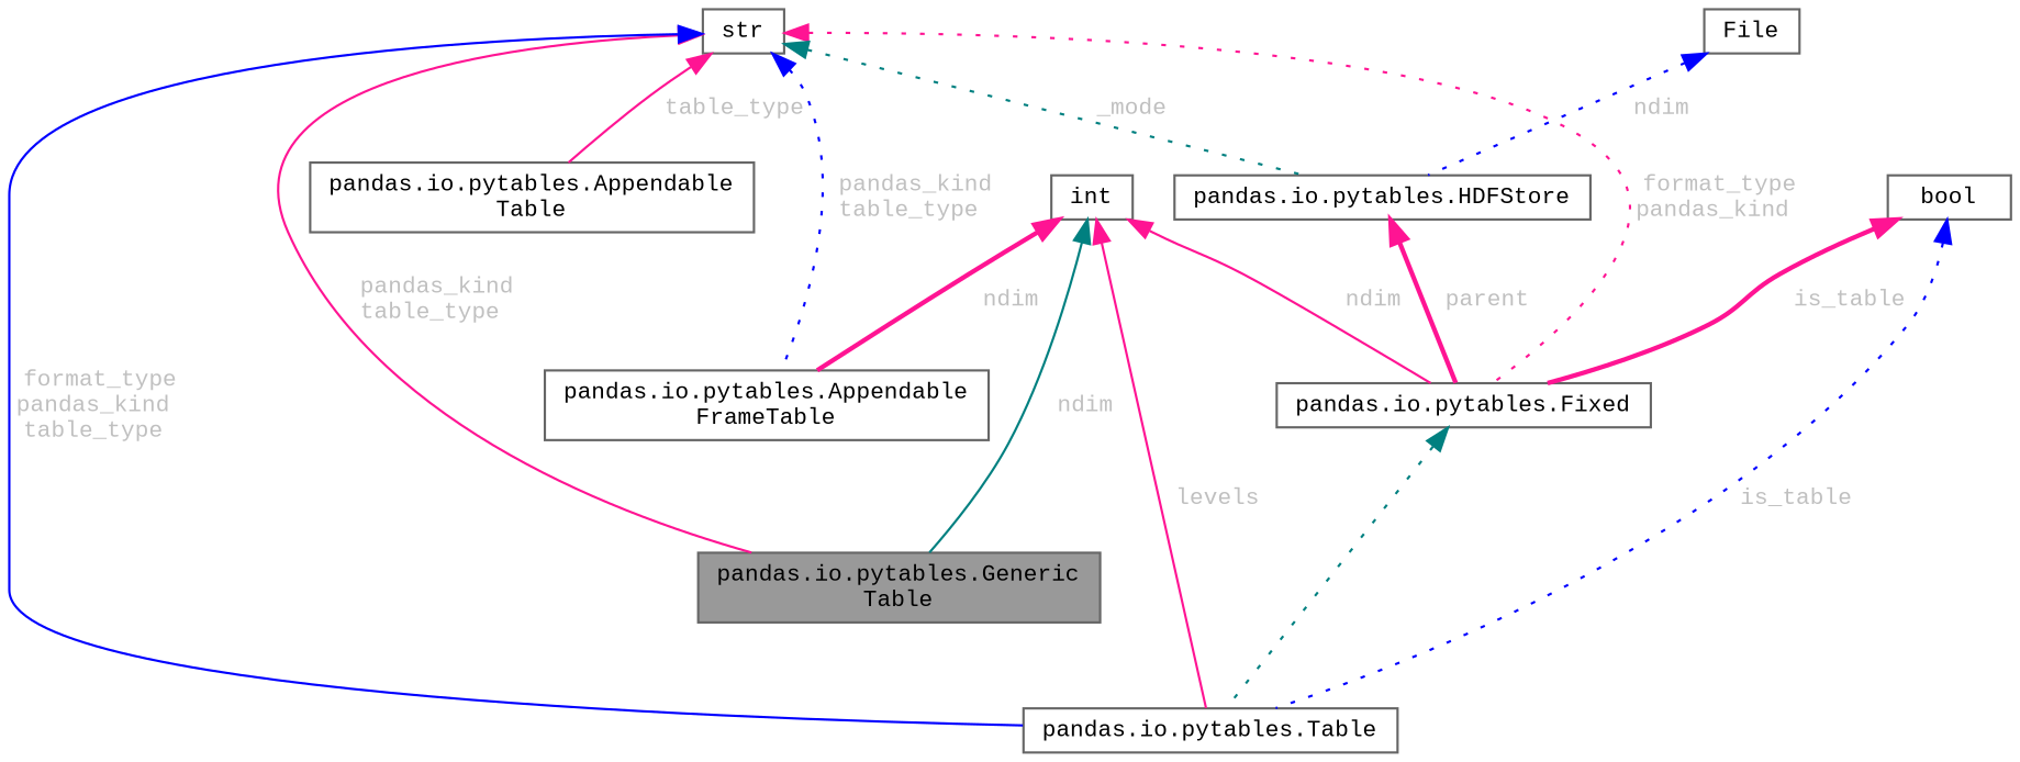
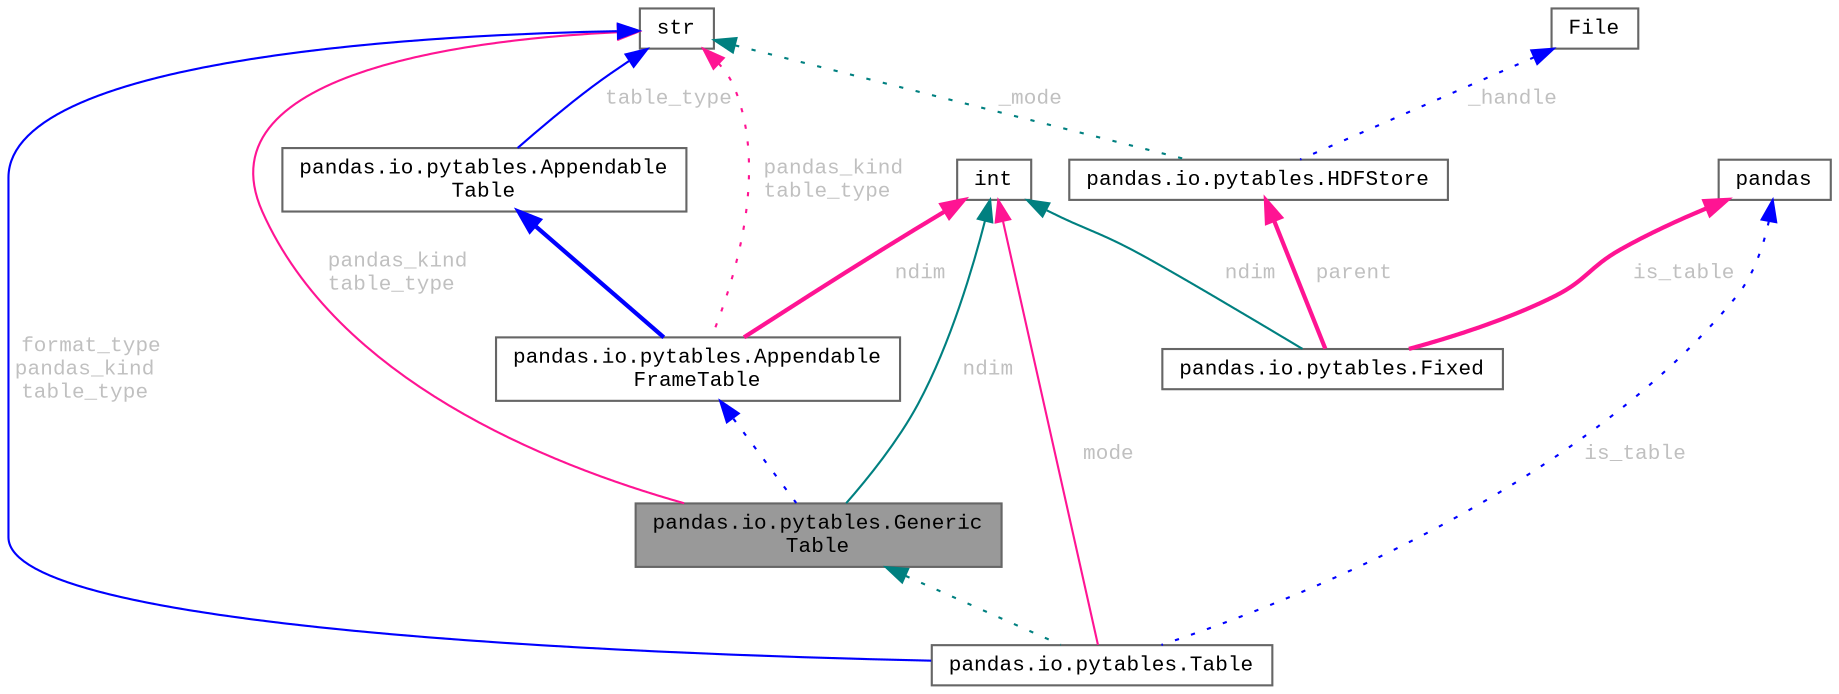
  digraph {
    fontname="Liberation Mono"
    node [color=gray40 fillcolor=white fontname="Liberation Mono" fontsize=10 shape=box style=filled]
    edge [color=deeppink dir=back fontname="Liberation Mono" fontsize=10 labelfontname=Helvetica labelfontsize=10 style=dotted fontcolor=grey]
    n1 [fillcolor=grey60 fontcolor=black height=0.2 label="pandas.io.pytables.Generic\lTable" width=0.4]
    n2 [height=0.2 label="pandas.io.pytables.Appendable\lFrameTable" width=0.4]
    n3 [height=0.2 label="pandas.io.pytables.Appendable\lTable" width=0.4]
    n4 [height=0.2 label="pandas.io.pytables.Table" width=0.4]
    n5 [height=0.2 label="pandas.io.pytables.Fixed" width=0.4]
    n6 [height=0.2 label=str width=0.4]
    n7 [height=0.2 label="pandas.io.pytables.HDFStore" width=0.4]
    n8 [height=0.2 label=int width=0.4]
    n9 [height=0.2 label=File width=0.4]
-   n10 [height=0.2 label=bool width=0.4]
-   n5 -> n4 [color=teal fontcolor=""]
+   n10 [height=0.2 label=pandas width=0.4]
+   n2 -> n1 [color=blue fontcolor=""]
+   n3 -> n2 [color=blue style=bold fontcolor=""]
+   n1 -> n4 [color=teal fontcolor=""]
    n6 -> n1 [label=" pandas_kind\ntable_type" style=solid]
-   n6 -> n2 [color=blue label=" pandas_kind\ntable_type"]
-   n6 -> n3 [label=" table_type" style=solid]
+   n6 -> n2 [label=" pandas_kind\ntable_type"]
+   n6 -> n3 [color=blue label=" table_type" style=solid]
    n6 -> n4 [color=blue label=" format_type\npandas_kind\ntable_type" style=solid]
-   n6 -> n5 [label=" format_type\npandas_kind"]
    n6 -> n7 [color=teal label=" _mode"]
    n7 -> n5 [label=" parent" style=bold]
    n8 -> n1 [color=teal label=" ndim" style=solid]
    n8 -> n2 [label=" ndim" style=bold]
-   n8 -> n4 [label=" levels" style=solid]
-   n8 -> n5 [label=" ndim" style=solid]
-   n9 -> n7 [color=blue label=" ndim"]
+   n8 -> n4 [label=" mode" style=solid]
+   n8 -> n5 [color=teal label=" ndim" style=solid]
+   n9 -> n7 [color=blue label=" _handle"]
    n10 -> n4 [color=blue label=" is_table"]
    n10 -> n5 [label=" is_table" style=bold]
  }
